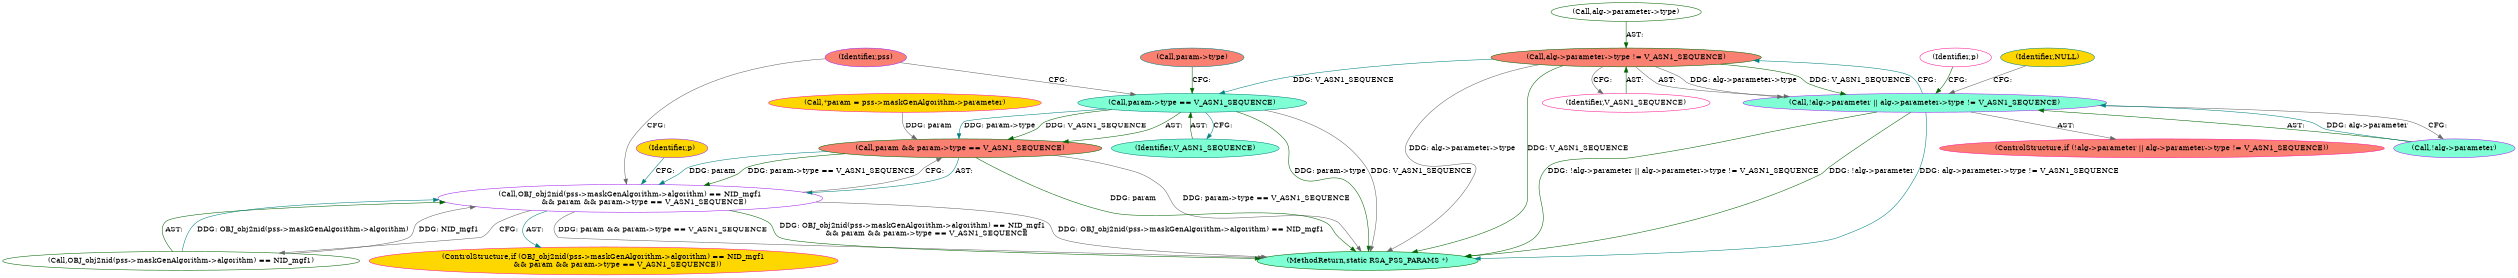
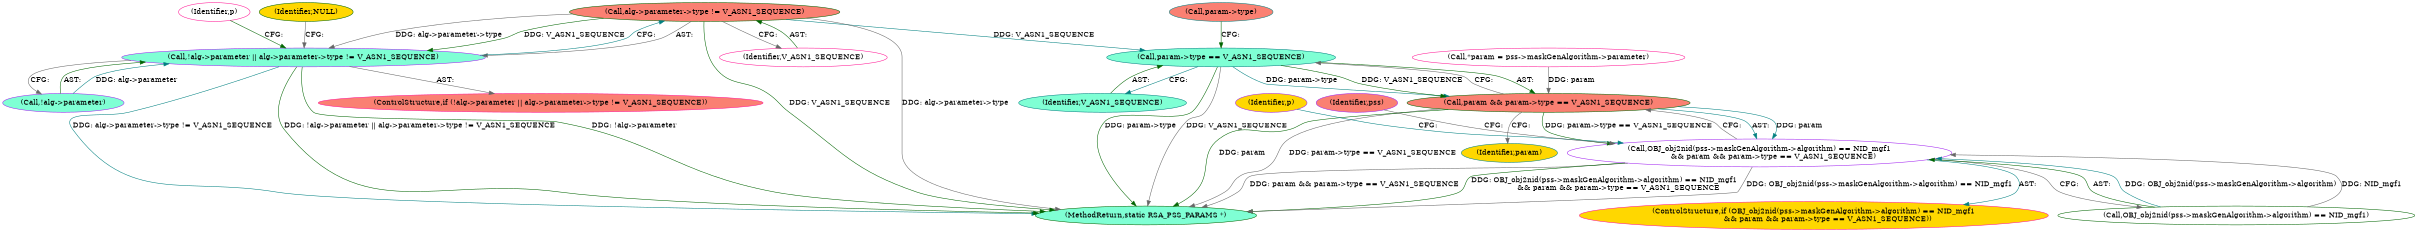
  digraph {
    node [color=darkgreen fillcolor=salmon style=filled]
    edge [color=gray40]
    n1 [label="(Call,alg->parameter->type != V_ASN1_SEQUENCE)"]
    n2 [color=purple fillcolor=aquamarine label="(Call,!alg->parameter || alg->parameter->type != V_ASN1_SEQUENCE)"]
    n3 [color=teal fillcolor=aquamarine label="(Call,param->type == V_ASN1_SEQUENCE)"]
    n4 [fillcolor=aquamarine label="(MethodReturn,static RSA_PSS_PARAMS *)"]
    n5 [color=deeppink fillcolor=white label="(Identifier,V_ASN1_SEQUENCE)"]
    n6 [color=deeppink label="(ControlStructure,if (!alg->parameter || alg->parameter->type != V_ASN1_SEQUENCE))"]
    n7 [color=purple fillcolor=aquamarine label="(Call,!alg->parameter)"]
    n8 [label="(Call,param && param->type == V_ASN1_SEQUENCE)"]
    n9 [color=teal fillcolor=aquamarine label="(Identifier,V_ASN1_SEQUENCE)"]
    n10 [color=purple fillcolor=white label="(Call,OBJ_obj2nid(pss->maskGenAlgorithm->algorithm) == NID_mgf1\n            && param && param->type == V_ASN1_SEQUENCE)"]
+   n11 [color=teal fillcolor=gold label="(Identifier,param)"]
    n12 [fillcolor=white label="(Call,OBJ_obj2nid(pss->maskGenAlgorithm->algorithm) == NID_mgf1)"]
    n13 [color=deeppink fillcolor=gold label="(ControlStructure,if (OBJ_obj2nid(pss->maskGenAlgorithm->algorithm) == NID_mgf1\n            && param && param->type == V_ASN1_SEQUENCE))"]
    n14 [color=teal label="(Call,param->type)"]
    n15 [color=deeppink fillcolor=white label="(Identifier,p)"]
-   n16 [fillcolor=white label="(Call,alg->parameter->type)"]
    n17 [color=purple fillcolor=gold label="(Identifier,p)"]
-   n18 [color=deeppink fillcolor=gold label="(Call,*param = pss->maskGenAlgorithm->parameter)"]
+   n18 [color=deeppink fillcolor=white label="(Call,*param = pss->maskGenAlgorithm->parameter)"]
    n19 [color=purple label="(Identifier,pss)"]
-   n20 [color=teal fillcolor=gold label="(Identifier,NULL)"]
+   n20 [fillcolor=gold label="(Identifier,NULL)"]
    n1 -> n2 [label="AST: "]
    n1 -> n2 [label="DDG: alg->parameter->type"]
    n1 -> n2 [color=darkgreen label="DDG: V_ASN1_SEQUENCE"]
    n1 -> n3 [color=teal label="DDG: V_ASN1_SEQUENCE"]
    n1 -> n4 [label="DDG: alg->parameter->type"]
    n1 -> n4 [color=darkgreen label="DDG: V_ASN1_SEQUENCE"]
    n1 -> n5 [label="CFG: "]
    n2 -> n1 [color=teal label="CFG: "]
    n2 -> n4 [color=teal label="DDG: alg->parameter->type != V_ASN1_SEQUENCE"]
    n2 -> n4 [color=darkgreen label="DDG: !alg->parameter || alg->parameter->type != V_ASN1_SEQUENCE"]
    n2 -> n4 [color=darkgreen label="DDG: !alg->parameter"]
    n2 -> n6 [label="AST: "]
    n2 -> n7 [label="CFG: "]
    n3 -> n4 [color=darkgreen label="DDG: param->type"]
    n3 -> n4 [label="DDG: V_ASN1_SEQUENCE"]
    n3 -> n8 [color=darkgreen label="AST: "]
    n3 -> n8 [color=teal label="DDG: param->type"]
    n3 -> n8 [color=darkgreen label="DDG: V_ASN1_SEQUENCE"]
    n3 -> n9 [color=teal label="CFG: "]
    n5 -> n1 [color=darkgreen label="AST: "]
    n7 -> n2 [color=darkgreen label="AST: "]
    n7 -> n2 [color=teal label="DDG: alg->parameter"]
-   n19 -> n3 [label="CFG: "]
+   n8 -> n3 [label="CFG: "]
    n8 -> n4 [label="DDG: param->type == V_ASN1_SEQUENCE"]
    n8 -> n4 [color=darkgreen label="DDG: param"]
    n8 -> n10 [color=teal label="AST: "]
    n8 -> n10 [color=teal label="DDG: param"]
    n8 -> n10 [color=darkgreen label="DDG: param->type == V_ASN1_SEQUENCE"]
+   n8 -> n11 [label="CFG: "]
    n9 -> n3 [color=darkgreen label="AST: "]
    n10 -> n4 [label="DDG: param && param->type == V_ASN1_SEQUENCE"]
    n10 -> n4 [color=darkgreen label="DDG: OBJ_obj2nid(pss->maskGenAlgorithm->algorithm) == NID_mgf1\n            && param && param->type == V_ASN1_SEQUENCE"]
    n10 -> n4 [label="DDG: OBJ_obj2nid(pss->maskGenAlgorithm->algorithm) == NID_mgf1"]
    n10 -> n8 [label="CFG: "]
    n10 -> n12 [label="CFG: "]
    n10 -> n13 [color=teal label="AST: "]
    n12 -> n10 [color=darkgreen label="AST: "]
    n12 -> n10 [color=teal label="DDG: OBJ_obj2nid(pss->maskGenAlgorithm->algorithm)"]
    n12 -> n10 [label="DDG: NID_mgf1"]
    n14 -> n3 [color=darkgreen label="CFG: "]
    n15 -> n2 [color=darkgreen label="CFG: "]
-   n16 -> n1 [color=darkgreen label="AST: "]
    n17 -> n10 [color=teal label="CFG: "]
    n18 -> n8 [label="DDG: param"]
    n19 -> n10 [label="CFG: "]
    n20 -> n2 [label="CFG: "]
  }
